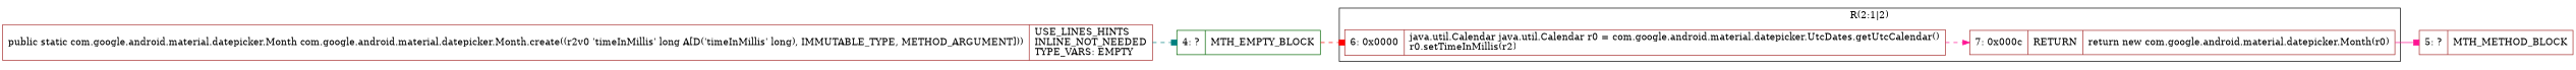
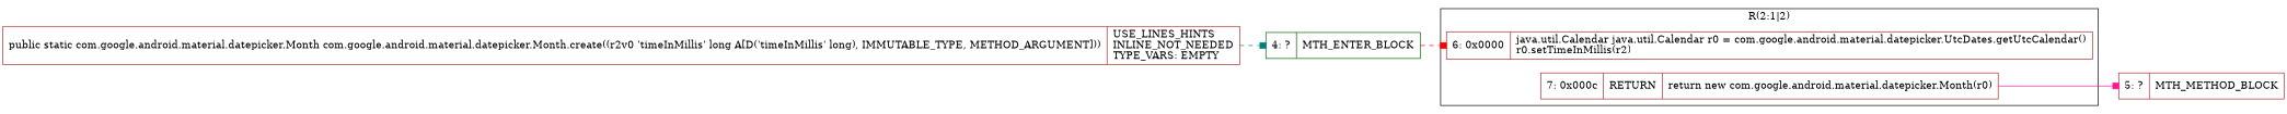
  digraph {
    rankdir=LR
    node [color=brown shape=record]
    edge [arrowhead=box color=deeppink style=dashed]
    n1 [label="{6\:\ 0x0000|java.util.Calendar java.util.Calendar r0 = com.google.android.material.datepicker.UtcDates.getUtcCalendar()\lr0.setTimeInMillis(r2)\l}"]
    n2 [label="{7\:\ 0x000c|RETURN\l|return new com.google.android.material.datepicker.Month(r0)\l}"]
    n3 [label="{5\:\ ?|MTH_METHOD_BLOCK\l}"]
-   n4 [color=darkgreen label="{4\:\ ?|MTH_EMPTY_BLOCK\l}"]
+   n4 [color=darkgreen label="{4\:\ ?|MTH_ENTER_BLOCK\l}"]
    n5 [label="{public static com.google.android.material.datepicker.Month com.google.android.material.datepicker.Month.create((r2v0 'timeInMillis' long A[D('timeInMillis' long), IMMUTABLE_TYPE, METHOD_ARGUMENT]))  | USE_LINES_HINTS\lINLINE_NOT_NEEDED\lTYPE_VARS: EMPTY\l}"]
    subgraph cluster_1 {
      label="R(2:1|2)"
      n1
      n2
    }
-   n1 -> n2 [arrowhead=normal]
    n2 -> n3 [style=solid]
    n4 -> n1 [color=red]
    n5 -> n4 [color=teal]
  }
